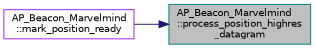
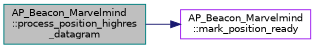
  digraph {
    rankdir=LR
    node [fontname=Helvetica fontsize=10 shape=record style=filled]
    n1 [color=teal fillcolor=grey75 fontcolor=black height=0.2 label="AP_Beacon_Marvelmind\l::process_position_highres\l_datagram" width=0.4]
    n2 [color=purple fillcolor=white height=0.2 label="AP_Beacon_Marvelmind\l::mark_position_ready" width=0.4]
-   n2 -> n1 [color=midnightblue fontname=Helvetica fontsize=10 labelfontname=Helvetica labelfontsize=10 style=solid]
+   n1 -> n2 [color=midnightblue fontname=Helvetica fontsize=10 labelfontname=Helvetica labelfontsize=10 style=solid]
  }
